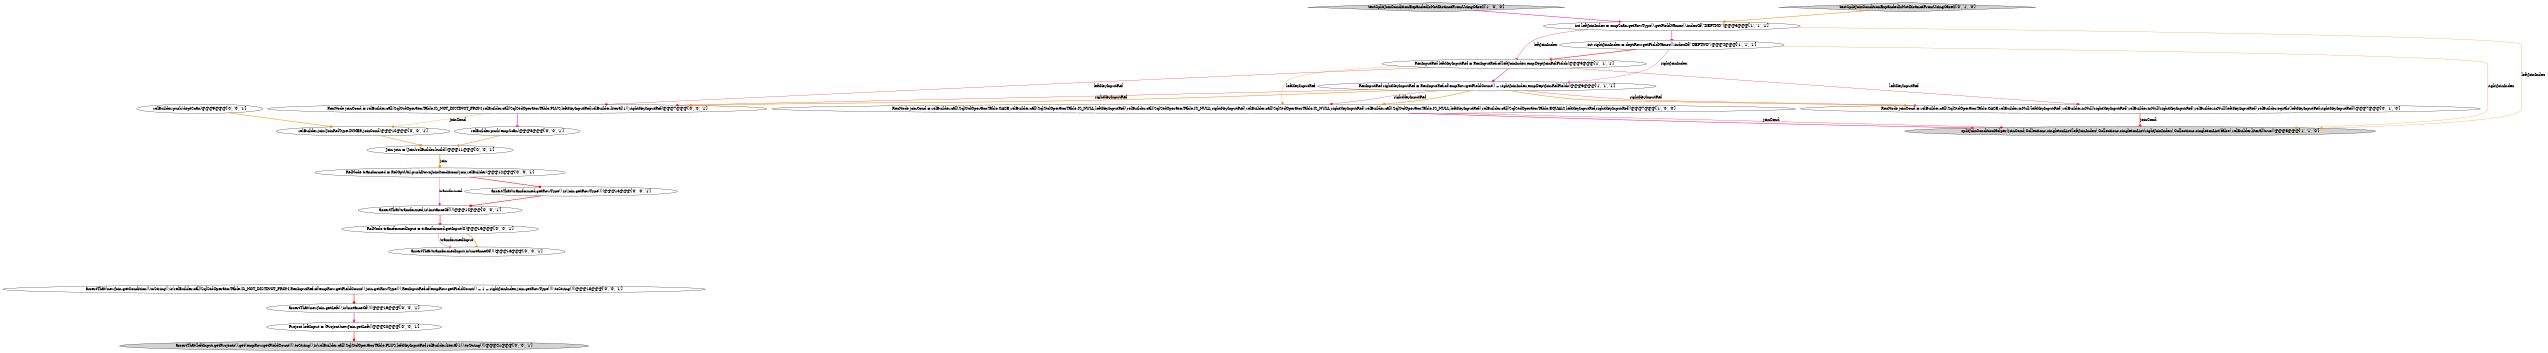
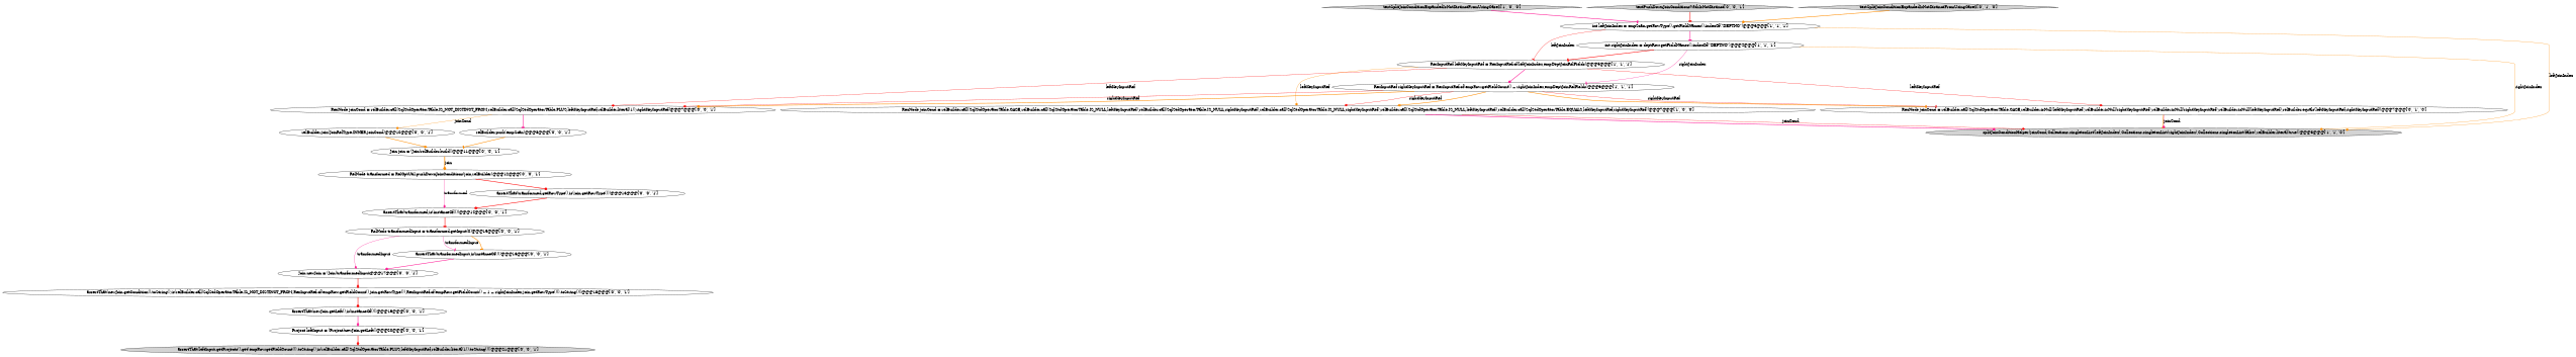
  digraph {
    node [fillcolor=white shape=ellipse style=filled]
    edge [arrowhead=diamond color=red style=bold]
    n1 [label="assertThat(transformed,is(instanceOf()))@@@14@@@['0', '0', '1']"]
    n2 [label="RelNode transformedInput = transformed.getInput(0)@@@15@@@['0', '0', '1']"]
    n3 [label="assertThat(transformedInput,is(instanceOf()))@@@16@@@['0', '0', '1']"]
+   n4 [label="Join newJoin = (Join)transformedInput@@@17@@@['0', '0', '1']"]
    n5 [label="RelNode transformed = RelOptUtil.pushDownJoinConditions(join,relBuilder)@@@12@@@['0', '0', '1']"]
    n6 [label="assertThat(transformed.getRowType(),is(join.getRowType()))@@@13@@@['0', '0', '1']"]
    n7 [label="RexInputRef rightKeyInputRef = RexInputRef.of(empRow.getFieldCount() + rightJoinIndex,empDeptJoinRelFields)@@@6@@@['1', '1', '1']"]
    n8 [label="RexNode joinCond = relBuilder.call(SqlStdOperatorTable.IS_NOT_DISTINCT_FROM,relBuilder.call(SqlStdOperatorTable.PLUS,leftKeyInputRef,relBuilder.literal(1)),rightKeyInputRef)@@@7@@@['0', '0', '1']"]
    n9 [label="RexNode joinCond = relBuilder.call(SqlStdOperatorTable.CASE,relBuilder.call(SqlStdOperatorTable.IS_NULL,leftKeyInputRef),relBuilder.call(SqlStdOperatorTable.IS_NULL,rightKeyInputRef),relBuilder.call(SqlStdOperatorTable.IS_NULL,rightKeyInputRef),relBuilder.call(SqlStdOperatorTable.IS_NULL,leftKeyInputRef),relBuilder.call(SqlStdOperatorTable.EQUALS,leftKeyInputRef,rightKeyInputRef))@@@7@@@['1', '0', '0']"]
    n10 [label="RexNode joinCond = relBuilder.call(SqlStdOperatorTable.CASE,relBuilder.isNull(leftKeyInputRef),relBuilder.isNull(rightKeyInputRef),relBuilder.isNull(rightKeyInputRef),relBuilder.isNull(leftKeyInputRef),relBuilder.equals(leftKeyInputRef,rightKeyInputRef))@@@7@@@['0', '1', '0']"]
    n11 [label="relBuilder.join(JoinRelType.INNER,joinCond)@@@10@@@['0', '0', '1']"]
    n12 [label="relBuilder.push(empScan)@@@8@@@['0', '0', '1']"]
    n13 [fillcolor=lightgray label="splitJoinConditionHelper(joinCond,Collections.singletonList(leftJoinIndex),Collections.singletonList(rightJoinIndex),Collections.singletonList(false),relBuilder.literal(true))@@@8@@@['1', '1', '0']"]
    n14 [label="assertThat(newJoin.getCondition().toString(),is(relBuilder.call(SqlStdOperatorTable.IS_NOT_DISTINCT_FROM,RexInputRef.of(empRow.getFieldCount(),join.getRowType()),RexInputRef.of(empRow.getFieldCount() + 1 + rightJoinIndex,join.getRowType())).toString()))@@@18@@@['0', '0', '1']"]
    n15 [label="Join join = (Join)relBuilder.build()@@@11@@@['0', '0', '1']"]
    n16 [label="int rightJoinIndex = deptRow.getFieldNames().indexOf(\"DEPTNO\")@@@4@@@['1', '1', '1']"]
    n17 [label="RexInputRef leftKeyInputRef = RexInputRef.of(leftJoinIndex,empDeptJoinRelFields)@@@5@@@['1', '1', '1']"]
    n18 [fillcolor=lightgray label="testSplitJoinConditionExpandedIsNotDistinctFromUsingCase2['1', '0', '0']" shape=diamond]
    n19 [label="int leftJoinIndex = empScan.getRowType().getFieldNames().indexOf(\"DEPTNO\")@@@3@@@['1', '1', '1']"]
-   n21 [label="relBuilder.push(deptScan)@@@9@@@['0', '0', '1']"]
+   n20 [fillcolor=lightgray label="testPushDownJoinConditionsWithIsNotDistinct['0', '0', '1']" shape=diamond]
    n22 [fillcolor=lightgray label="testSplitJoinConditionExpandedIsNotDistinctFromUsingCase2['0', '1', '0']" shape=diamond]
    n23 [label="assertThat(newJoin.getLeft(),is(instanceOf()))@@@19@@@['0', '0', '1']"]
    n24 [label="Project leftInput = (Project)newJoin.getLeft()@@@20@@@['0', '0', '1']"]
    n25 [fillcolor=lightgray label="assertThat(leftInput.getProjects().get(empRow.getFieldCount()).toString(),is(relBuilder.call(SqlStdOperatorTable.PLUS,leftKeyInputRef,relBuilder.literal(1)).toString()))@@@21@@@['0', '0', '1']"]
    n1 -> n2 [arrowhead=tee]
    n2 -> n3 [arrowhead=tee color=deeppink label=transformedInput style=solid]
    n2 -> n3 [arrowhead=tee color=darkorange]
+   n2 -> n4 [color=deeppink label=transformedInput style=solid]
+   n3 -> n4 [arrowhead=dot color=deeppink]
+   n4 -> n14
    n5 -> n1 [color=deeppink label=transformed style=solid]
    n5 -> n6 [arrowhead=dot]
    n6 -> n1
    n7 -> n8 [label=rightKeyInputRef style=solid]
    n7 -> n8 [arrowhead=dot color=darkorange]
    n7 -> n9 [color=darkorange]
    n7 -> n9 [label=rightKeyInputRef style=solid]
    n7 -> n10 [arrowhead=tee label=rightKeyInputRef style=solid]
    n7 -> n10 [arrowhead=tee color=darkorange]
    n8 -> n11 [arrowhead=dot color=darkorange label=joinCond style=solid]
    n8 -> n12 [arrowhead=tee color=deeppink]
    n9 -> n13 [arrowhead=dot color=deeppink]
    n9 -> n13 [label=joinCond style=solid]
    n10 -> n13 [arrowhead=tee color=darkorange]
    n10 -> n13 [arrowhead=dot color=deeppink label=joinCond style=solid]
    n11 -> n15 [color=darkorange]
    n12 -> n15 [arrowhead=tee color=darkorange]
    n14 -> n23 [arrowhead=dot]
    n15 -> n5 [color=darkorange]
    n15 -> n5 [arrowhead=dot color=darkorange label=join style=solid]
    n16 -> n7 [arrowhead=tee color=deeppink label=rightJoinIndex style=solid]
    n16 -> n13 [arrowhead=dot color=darkorange label=rightJoinIndex style=solid]
    n16 -> n17 [arrowhead=tee]
    n17 -> n7 [arrowhead=dot color=deeppink]
    n17 -> n8 [label=leftKeyInputRef style=solid]
    n17 -> n9 [arrowhead=dot color=darkorange label=leftKeyInputRef style=solid]
    n17 -> n10 [label=leftKeyInputRef style=solid]
    n18 -> n19 [arrowhead=tee color=deeppink]
    n19 -> n13 [arrowhead=dot color=darkorange label=leftJoinIndex style=solid]
    n19 -> n16 [arrowhead=tee color=deeppink]
    n19 -> n17 [arrowhead=tee label=leftJoinIndex style=solid]
-   n21 -> n11 [color=darkorange]
+   n20 -> n19 [arrowhead=tee]
    n22 -> n19 [arrowhead=dot color=darkorange]
    n23 -> n24 [color=deeppink]
    n24 -> n25
  }
